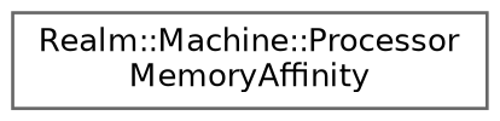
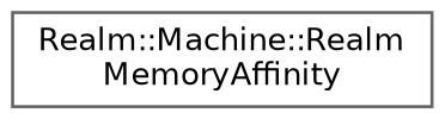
  digraph {
    rankdir=TB
-   n1 [color=grey40 fillcolor=white fontname=Helvetica fontsize=10 height=0.2 label="Realm::Machine::Processor\lMemoryAffinity" shape=box style=filled width=0.4]
+   n1 [color=grey40 fillcolor=white fontname=Helvetica fontsize=10 height=0.2 label="Realm::Machine::Realm\lMemoryAffinity" shape=box style=filled width=0.4]
  }
